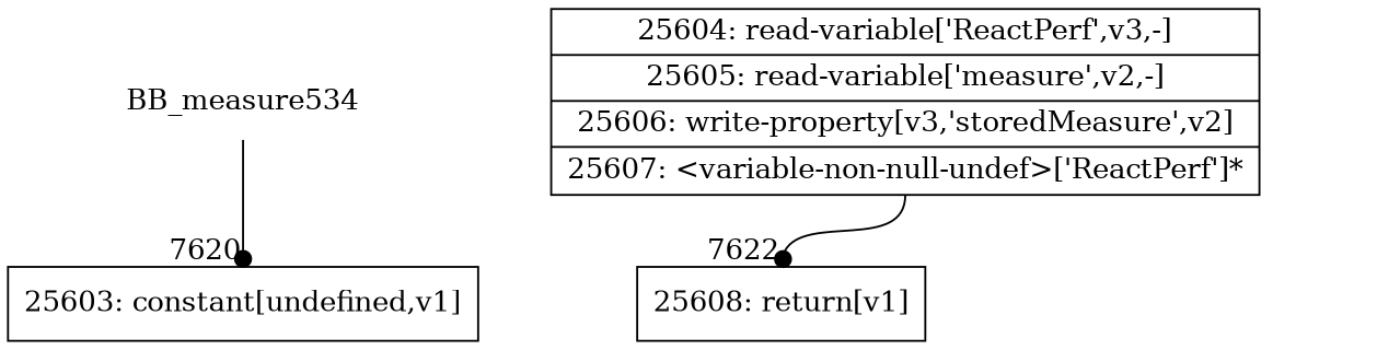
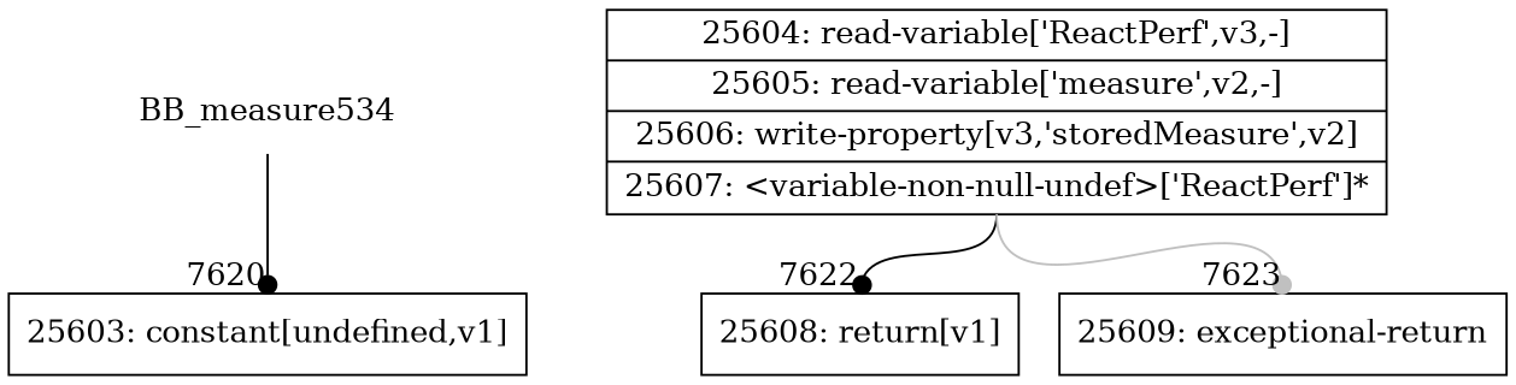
  digraph {
    rankdir=TD
    node [shape=record]
    edge [arrowhead=dot headport=n tailport=s]
    n1 [label=BB_measure534 shape=none]
    n2 [label="{25603: constant[undefined,v1]}"]
    n3 [label="{25604: read-variable['ReactPerf',v3,-]|25605: read-variable['measure',v2,-]|25606: write-property[v3,'storedMeasure',v2]|25607: \<variable-non-null-undef\>['ReactPerf']*}"]
    n4 [label="{25608: return[v1]}"]
+   n5 [label="{25609: exceptional-return}"]
    n1 -> n2 [headlabel="    7620"]
    n3 -> n4 [headlabel="      7622"]
+   n3 -> n5 [color=gray headlabel="      7623"]
  }
